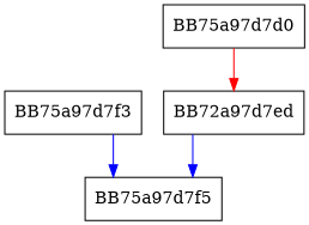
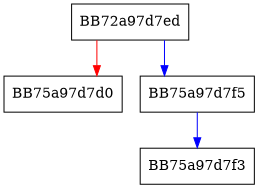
  digraph {
    splines=ortho
    node [shape=box]
    edge [color=blue]
    n1 [label=BB72a97d7ed]
    BB75a97d7d0
    BB75a97d7f3
    BB75a97d7f5
    n1 -> BB75a97d7f5
-   BB75a97d7d0 -> n1 [color=red]
-   BB75a97d7f3 -> BB75a97d7f5
+   n1 -> BB75a97d7d0 [color=red]
+   BB75a97d7f5 -> BB75a97d7f3
  }
